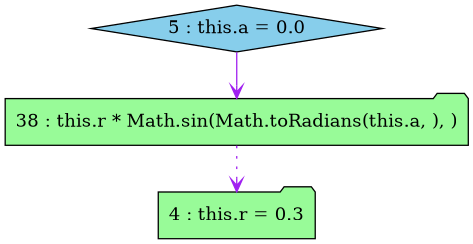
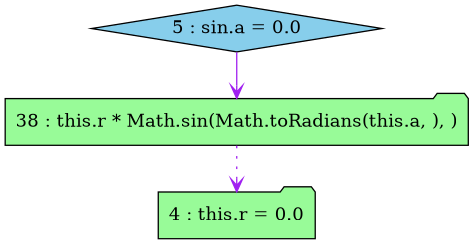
  digraph {
    fontname="DejaVu Serif"
    node [fillcolor=palegreen fontname="DejaVu Serif" shape=folder style=filled]
    edge [arrowhead=vee color=purple fontname="DejaVu Serif"]
    "38 : this.r * Math.sin(Math.toRadians(this.a, ), )"
-   "4 : this.r = 0.0" [label="4 : this.r = 0.3"]
-   "5 : this.a = 0.0" [fillcolor=skyblue shape=diamond]
+   "4 : this.r = 0.0"
+   "5 : this.a = 0.0" [fillcolor=skyblue shape=diamond label="5 : sin.a = 0.0"]
    "38 : this.r * Math.sin(Math.toRadians(this.a, ), )" -> "4 : this.r = 0.0" [style=dotted]
    "5 : this.a = 0.0" -> "38 : this.r * Math.sin(Math.toRadians(this.a, ), )" [style=solid]
  }
